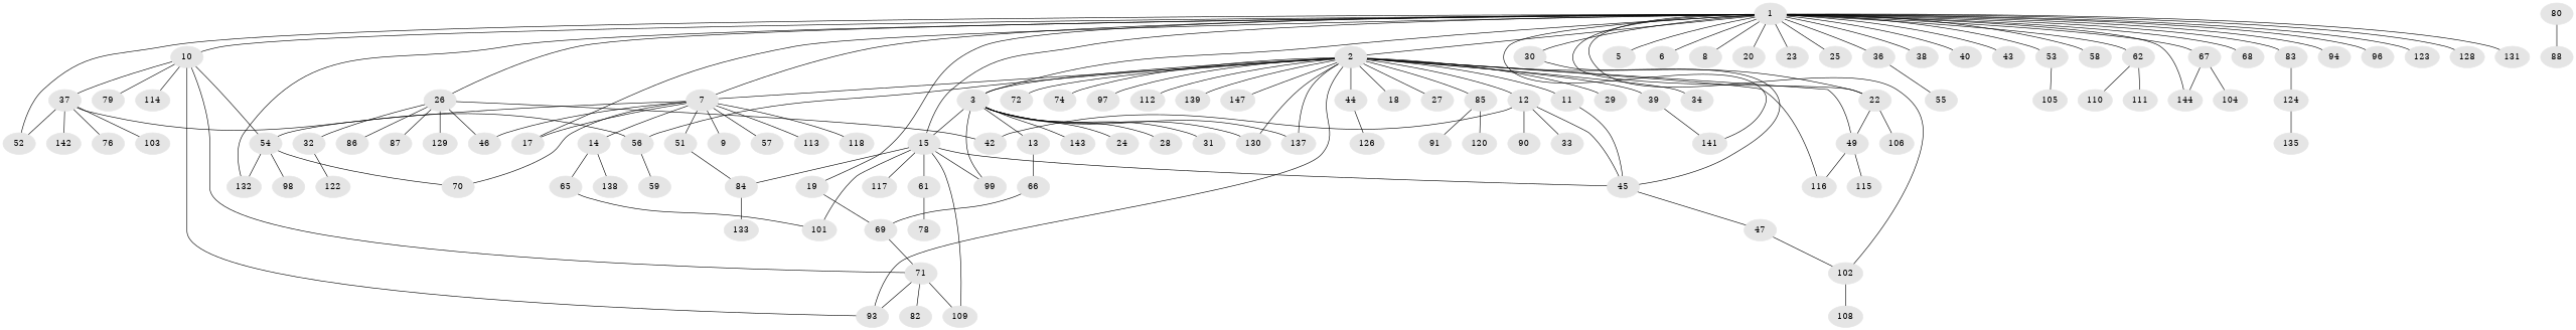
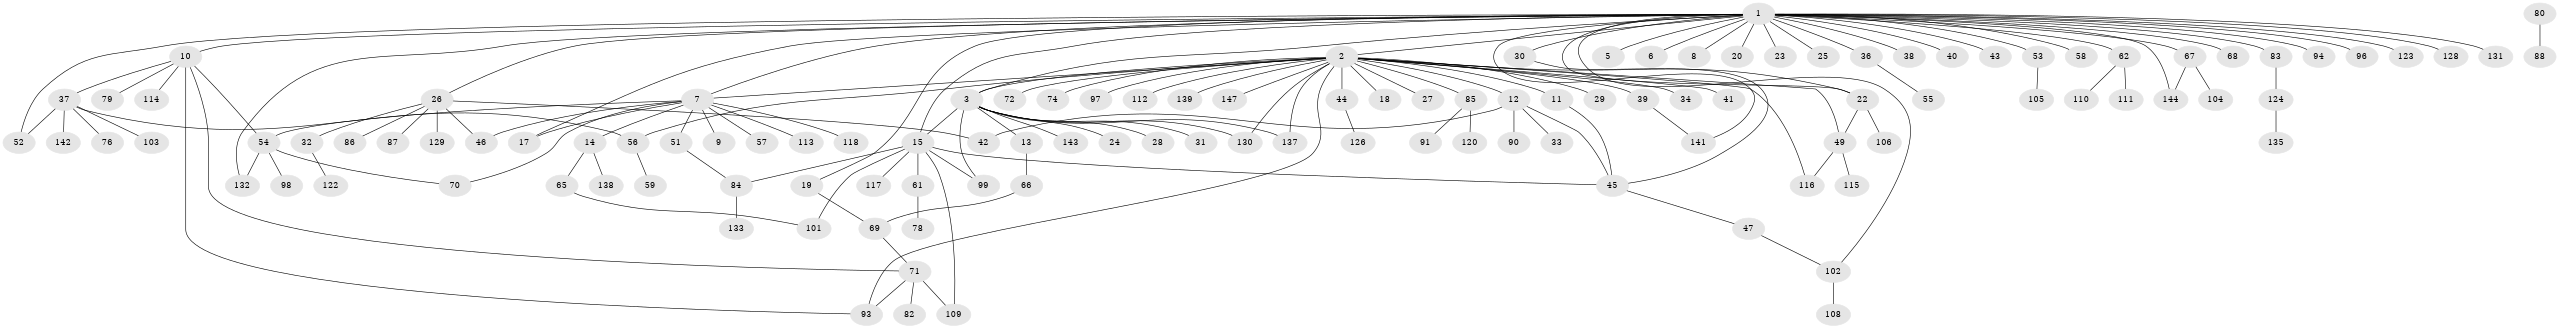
  graph {
    node [color=gray90 style=filled]
    1 [super="+50"]
    2 [super="+21"]
    3 [super="+4"]
    5
    6
    7 [super="+48"]
    8
    10 [super="+73"]
    15 [super="+60"]
    17
    19
    20
    22 [super="+64"]
    23
    25
    26 [super="+81"]
    30
    36
    38
    40
    43
    52 [super="+75"]
    53
    58
    62 [super="+77"]
    67
    68
    83
    94
    96
    102 [super="+127"]
    123
    128
    131
    132
    141
    144
    11 [super="+100"]
    12
    18
    27
    29
    34
    39
+   41
    44 [super="+140"]
    49
    56 [super="+125"]
    72
    74
    85
    93
    97
    112
    116
    130
    137
    139
    147
    13 [super="+35"]
    24
    28
    31
    99
    143
    9
    14 [super="+16"]
    46
    51
    54 [super="+63"]
    57
    70 [super="+121"]
    113
    118
    37 [super="+136"]
    71 [super="+92"]
    79
    114
    45
    61
    84 [super="+134"]
    101
    109
    117
    69
    106
    42
    32
    86 [super="+107"]
    87
    129
    55
    105
    110
    111
    104
    88 [super="+95"]
    80
    124
    108
    33 [super="+145"]
    90
    126
    115 [super="+119"]
    59
    91
    120
    66
    65 [super="+89"]
    138
    98
    76
    103
    142
    82
    47
    78
    133
    122
    135 [super="+146"]
    1 -- 2
    1 -- 3 [weight=2]
    1 -- 5
    1 -- 6
    1 -- 7
    1 -- 8
    1 -- 10
    1 -- 15
    1 -- 17
    1 -- 19
    1 -- 20
    1 -- 22
    1 -- 23
    1 -- 25
    1 -- 26
    1 -- 30
    1 -- 36
    1 -- 38
    1 -- 40
    1 -- 43
    1 -- 52
    1 -- 53
    1 -- 58
    1 -- 62
    1 -- 67 [weight=2]
    1 -- 68
    1 -- 83
    1 -- 94
    1 -- 96
    1 -- 102
    1 -- 123
    1 -- 128
    1 -- 131
    1 -- 132
    1 -- 141
    1 -- 144
    2 -- 3
    2 -- 7
    2 -- 22
    2 -- 11
    2 -- 12
    2 -- 18
    2 -- 27
    2 -- 29
    2 -- 34
    2 -- 39
+   2 -- 41
    2 -- 44 [weight=2]
    2 -- 49
    2 -- 56
    2 -- 72
    2 -- 74
    2 -- 85
    2 -- 93
    2 -- 97
    2 -- 112
    2 -- 116
    2 -- 130
    2 -- 137
    2 -- 139
    2 -- 147
    3 -- 15
    3 -- 130
    3 -- 137
    3 -- 13
    3 -- 24
    3 -- 28
    3 -- 31
    3 -- 99
    3 -- 143
    7 -- 17
    7 -- 9
    7 -- 14
    7 -- 46
    7 -- 51
    7 -- 54
    7 -- 57
    7 -- 70
    7 -- 113
    7 -- 118
    10 -- 93
    10 -- 54
    10 -- 37
    10 -- 71
    10 -- 79
    10 -- 114
    15 -- 99
    15 -- 45
    15 -- 61
    15 -- 84
    15 -- 101
    15 -- 109
    15 -- 117
    19 -- 69
    22 -- 49
    22 -- 106
    26 -- 46
    26 -- 42
    26 -- 32
    26 -- 86
    26 -- 87
    26 -- 129
    30 -- 45
    36 -- 55
    53 -- 105
    62 -- 110
    62 -- 111
    67 -- 144
    67 -- 104
    83 -- 124
    102 -- 108
    11 -- 45
    12 -- 45
    12 -- 42
    12 -- 33
    12 -- 90
    39 -- 141
    44 -- 126
    49 -- 116
    49 -- 115
    56 -- 59
    85 -- 91
    85 -- 120
    13 -- 66
    14 -- 65
    14 -- 138
    51 -- 84
    54 -- 132
    54 -- 70
    54 -- 98
    37 -- 52
    37 -- 56
    37 -- 76
    37 -- 103
    37 -- 142
    71 -- 93
    71 -- 109
    71 -- 82
    45 -- 47
    61 -- 78
    84 -- 133
    69 -- 71
    32 -- 122
    80 -- 88
    124 -- 135
    66 -- 69
    65 -- 101
    47 -- 102
  }
